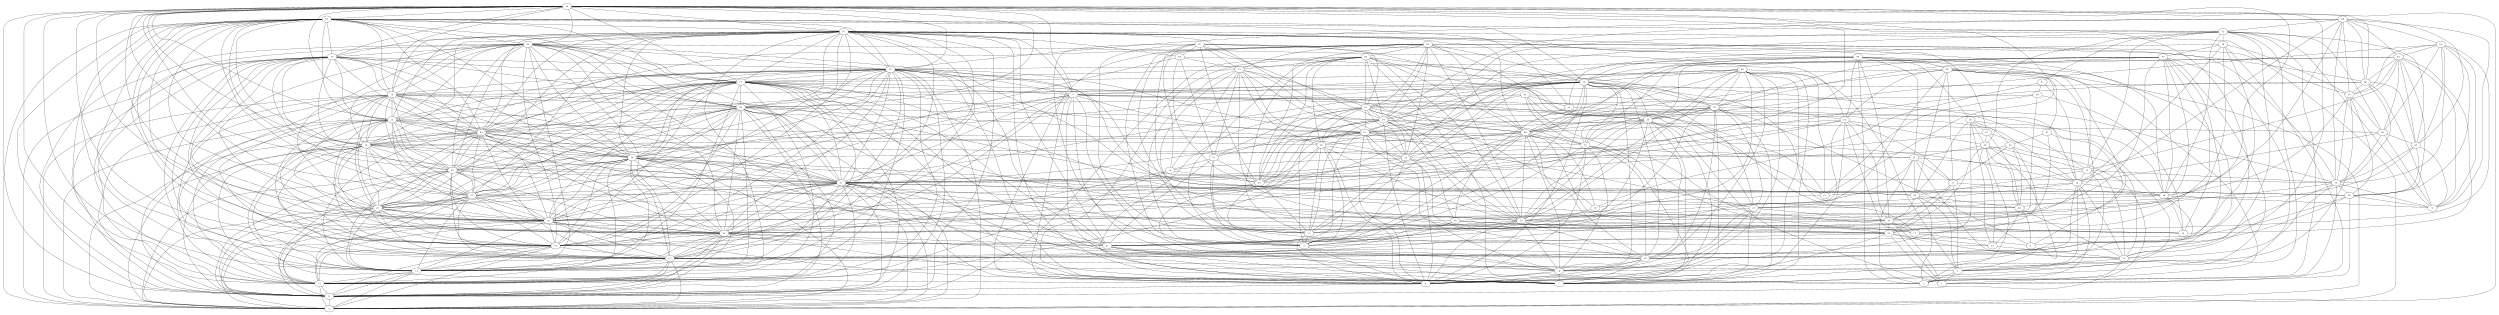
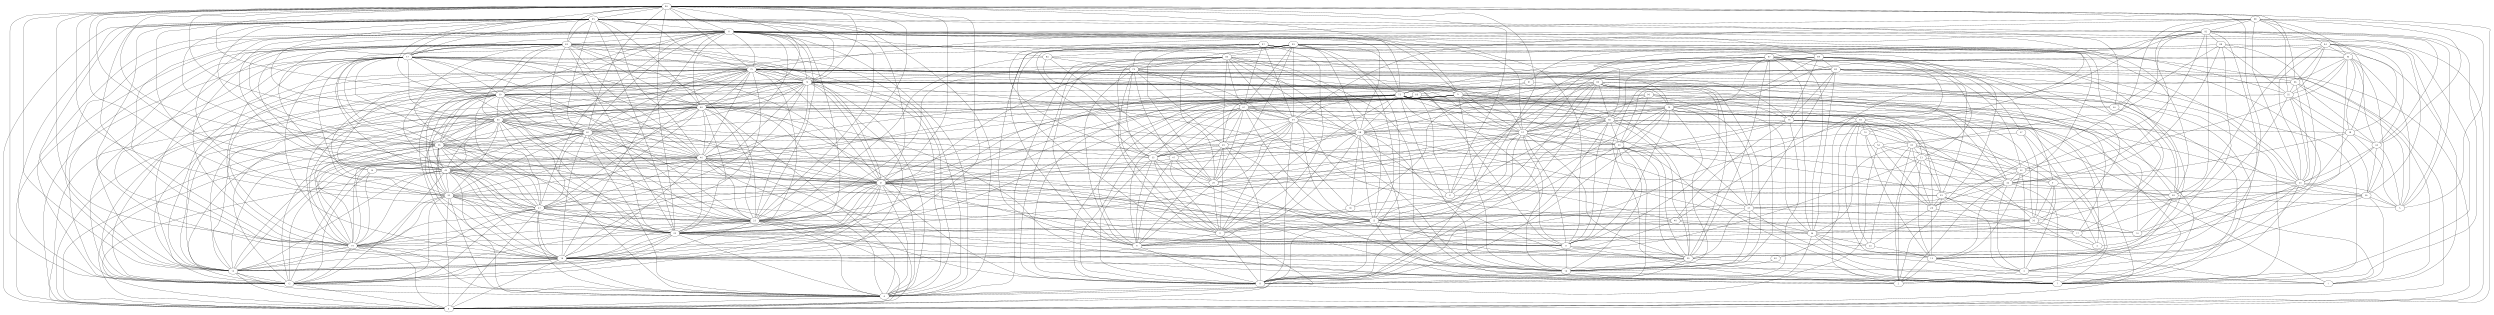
  digraph {
    fontname="Open Sans"
    rankdir=BT
    node [fontname="Open Sans"]
    edge [arrowhead=both fontname="Open Sans"]
    0
    6
    12
    13
    16
    19
    25
    27
    32
    41
    45
    46
    56
    62
    63
    66
    69
    75
    77
    80
    82
    91
    95
    96
    85
    8
    22
    54
    72
    49
    34
    55
    53
    38
    40
    78
    36
    71
    43
    89
    57
    68
    84
    76
    73
    58
    74
    86
    99
    90
    93
    98
    87
    26
    60
    83
    70
    61
    59
    10
    20
    33
    9
    11
    23
    35
    30
    67
    79
    97
    47
    88
    94
    65
    42
    51
    92
    64
    44
    52
    48
    81
    1
    3
    15
    39
    37
    28
    24
    2
    4
    17
    5
    21
+   50
    29
    18
    7
    31
    14
    0 -> 6
    0 -> 12
    0 -> 13
    0 -> 16
    0 -> 19
    0 -> 25
    0 -> 27
    0 -> 32
    0 -> 41
    0 -> 45
    0 -> 46
    0 -> 56
    0 -> 62
    0 -> 63
    0 -> 66
    0 -> 69
    0 -> 75
    0 -> 77
    0 -> 80
    0 -> 82
    0 -> 91
    0 -> 95
    0 -> 96
    6 -> 12
    6 -> 13
    6 -> 16
    6 -> 19
    6 -> 25
    6 -> 27
    6 -> 32
    6 -> 41
    6 -> 45
    6 -> 46
    6 -> 62
    6 -> 63
    6 -> 66
    6 -> 69
    6 -> 75
    6 -> 77
    6 -> 82
    6 -> 91
    6 -> 95
    6 -> 96
    6 -> 85
    6 -> 8
    6 -> 22
    6 -> 54
    6 -> 72
    12 -> 13
    12 -> 16
    12 -> 19
    12 -> 25
    12 -> 27
    12 -> 32
    12 -> 41
    12 -> 45
    12 -> 46
    12 -> 56
    12 -> 63
    12 -> 66
    12 -> 69
    12 -> 75
    12 -> 77
    12 -> 82
    12 -> 91
    12 -> 95
    12 -> 96
    12 -> 22
    12 -> 72
    12 -> 49
    12 -> 34
    13 -> 16
    13 -> 19
    13 -> 25
    13 -> 27
    13 -> 32
    13 -> 41
    13 -> 45
    13 -> 46
    13 -> 56
    13 -> 62
    13 -> 66
    13 -> 69
    13 -> 75
    13 -> 77
    13 -> 82
    13 -> 91
    13 -> 95
    13 -> 96
    13 -> 22
    13 -> 72
    13 -> 55
    16 -> 19
    16 -> 25
    16 -> 27
    16 -> 32
    16 -> 41
    16 -> 45
    16 -> 46
    16 -> 56
    16 -> 62
    16 -> 63
    16 -> 69
    16 -> 75
    16 -> 77
    16 -> 82
    16 -> 91
    16 -> 95
    16 -> 96
    16 -> 22
    16 -> 72
    16 -> 53
    16 -> 38
    16 -> 40
    16 -> 78
    19 -> 25
    19 -> 27
    19 -> 32
    19 -> 41
    19 -> 45
    19 -> 46
    19 -> 56
    19 -> 62
    19 -> 63
    19 -> 66
    19 -> 75
    19 -> 77
    19 -> 82
    19 -> 91
    19 -> 95
    19 -> 96
    19 -> 22
    19 -> 72
    19 -> 34
    19 -> 36
    19 -> 71
    25 -> 27
    25 -> 32
    25 -> 41
    25 -> 45
    25 -> 46
    25 -> 56
    25 -> 62
    25 -> 63
    25 -> 66
    25 -> 69
    25 -> 77
    25 -> 82
    25 -> 91
    25 -> 95
    25 -> 96
    25 -> 72
    25 -> 71
    25 -> 43
    25 -> 89
    25 -> 57
    25 -> 68
    25 -> 84
    27 -> 32
    27 -> 41
    27 -> 45
    27 -> 46
    27 -> 56
    27 -> 62
    27 -> 63
    27 -> 66
    27 -> 69
    27 -> 75
    27 -> 82
    27 -> 91
    27 -> 95
    27 -> 96
    27 -> 72
    32 -> 41
    32 -> 45
    32 -> 46
    32 -> 56
    32 -> 62
    32 -> 63
    32 -> 66
    32 -> 69
    32 -> 75
    32 -> 77
    32 -> 91
    32 -> 95
    32 -> 96
    32 -> 72
    32 -> 76
    41 -> 45
    41 -> 46
    41 -> 56
    41 -> 62
    41 -> 63
    41 -> 66
    41 -> 69
    41 -> 75
    41 -> 77
    41 -> 82
    41 -> 95
    41 -> 96
    41 -> 72
    41 -> 71
    41 -> 89
    41 -> 57
    41 -> 73
    41 -> 58
    41 -> 74
    45 -> 46
    45 -> 56
    45 -> 62
    45 -> 63
    45 -> 66
    45 -> 69
    45 -> 75
    45 -> 77
    45 -> 82
    45 -> 91
    45 -> 96
    45 -> 72
    45 -> 73
    46 -> 56
    46 -> 62
    46 -> 63
    46 -> 66
    46 -> 69
    46 -> 75
    46 -> 77
    46 -> 82
    46 -> 91
    46 -> 95
    46 -> 72
    46 -> 71
    46 -> 86
    56 -> 62
    56 -> 63
    56 -> 66
    56 -> 69
    56 -> 75
    56 -> 77
    56 -> 82
    56 -> 91
    56 -> 95
    56 -> 96
    56 -> 72
    56 -> 58
    62 -> 63
    62 -> 66
    62 -> 69
    62 -> 75
    62 -> 77
    62 -> 82
    62 -> 91
    62 -> 95
    62 -> 96
    62 -> 72
    62 -> 73
    62 -> 99
    63 -> 66
    63 -> 69
    63 -> 75
    63 -> 77
    63 -> 82
    63 -> 91
    63 -> 95
    63 -> 96
    63 -> 72
    66 -> 69
    66 -> 75
    66 -> 77
    66 -> 82
    66 -> 91
    66 -> 95
    66 -> 96
    66 -> 72
    66 -> 90
    69 -> 75
    69 -> 77
    69 -> 82
    69 -> 91
    69 -> 95
    69 -> 96
    69 -> 72
    69 -> 86
    75 -> 77
    75 -> 82
    75 -> 91
    75 -> 95
    75 -> 96
    75 -> 93
    75 -> 98
    77 -> 82
    77 -> 91
    77 -> 95
    77 -> 96
    80 -> 89
    80 -> 87
    82 -> 91
    82 -> 95
    82 -> 96
    91 -> 95
    91 -> 96
    95 -> 96
    85 -> 99
    8 -> 41
    8 -> 56
    8 -> 85
    8 -> 49
    8 -> 71
    8 -> 57
    8 -> 76
    8 -> 73
    8 -> 99
    8 -> 26
    8 -> 60
    8 -> 83
    8 -> 70
    8 -> 61
    8 -> 59
    8 -> 10
    8 -> 20
    8 -> 33
    8 -> 9
    8 -> 11
    8 -> 23
    8 -> 35
    22 -> 25
    22 -> 27
    22 -> 32
    22 -> 41
    22 -> 45
    22 -> 46
    22 -> 56
    22 -> 62
    22 -> 63
    22 -> 66
    22 -> 69
    22 -> 75
    22 -> 77
    22 -> 80
    22 -> 82
    22 -> 91
    22 -> 95
    22 -> 96
    22 -> 71
    22 -> 57
    22 -> 60
    22 -> 30
    54 -> 78
    54 -> 67
    72 -> 75
    72 -> 77
    72 -> 80
    72 -> 82
    72 -> 91
    72 -> 95
    72 -> 96
    72 -> 79
    49 -> 62
    49 -> 85
    49 -> 73
    49 -> 58
    49 -> 61
    49 -> 59
    49 -> 79
    34 -> 35
    34 -> 79
    34 -> 97
    34 -> 47
    55 -> 86
    55 -> 99
    55 -> 93
    55 -> 98
    55 -> 88
    55 -> 94
    53 -> 56
    53 -> 66
    53 -> 89
    53 -> 65
    38 -> 75
    38 -> 91
    38 -> 55
    38 -> 87
    38 -> 42
    38 -> 51
    38 -> 92
    38 -> 64
    40 -> 66
    40 -> 76
    40 -> 59
    40 -> 64
    78 -> 89
    36 -> 46
    36 -> 69
    36 -> 55
    36 -> 43
    36 -> 93
    36 -> 94
    36 -> 44
    71 -> 75
    71 -> 91
    71 -> 96
    71 -> 72
-   71 -> 73
+   78 -> 73
    71 -> 83
    43 -> 75
-   55 -> 43
+   43 -> 55
    43 -> 86
    43 -> 99
    43 -> 98
    43 -> 70
    43 -> 94
    43 -> 44
    43 -> 52
    43 -> 48
    89 -> 91
    57 -> 75
    57 -> 91
    57 -> 72
    57 -> 71
    57 -> 87
    57 -> 60
    57 -> 83
    57 -> 70
    57 -> 61
    57 -> 79
    57 -> 92
    68 -> 81
    84 -> 91
    84 -> 97
    76 -> 80
    76 -> 82
    76 -> 89
    76 -> 90
    73 -> 95
    73 -> 85
    73 -> 89
    73 -> 99
    73 -> 87
    73 -> 83
    58 -> 80
    58 -> 91
    58 -> 85
    58 -> 76
    58 -> 73
    58 -> 99
    58 -> 60
    58 -> 83
    58 -> 70
    58 -> 61
    58 -> 59
    74 -> 91
    74 -> 78
    86 -> 96
    86 -> 93
    86 -> 97
-   86 -> 98
+   86 -> 94
    93 -> 98
    93 -> 94
    87 -> 88
    26 -> 32
    26 -> 80
    26 -> 82
    26 -> 40
    26 -> 58
    26 -> 90
    26 -> 87
    26 -> 30
    26 -> 65
    26 -> 51
    60 -> 72
    60 -> 71
    60 -> 73
    60 -> 87
    60 -> 83
    60 -> 70
    60 -> 94
    70 -> 71
    70 -> 84
    70 -> 73
    70 -> 93
    70 -> 87
    70 -> 83
    61 -> 85
    61 -> 68
    61 -> 73
    61 -> 99
    61 -> 79
    61 -> 97
    59 -> 66
    59 -> 85
    59 -> 73
    59 -> 99
    59 -> 90
    59 -> 98
    59 -> 61
    59 -> 79
    59 -> 97
    10 -> 22
    10 -> 72
    10 -> 71
    10 -> 57
    10 -> 73
    10 -> 58
    10 -> 87
    10 -> 83
    10 -> 70
    10 -> 20
    10 -> 33
    10 -> 23
    10 -> 37
    10 -> 21
+   10 -> 50
    20 -> 62
    20 -> 36
    20 -> 71
    20 -> 43
    20 -> 57
    20 -> 73
    20 -> 58
    20 -> 87
    20 -> 60
    20 -> 83
    20 -> 33
    20 -> 23
    20 -> 37
    20 -> 21
    33 -> 71
    33 -> 89
    33 -> 57
    33 -> 73
    33 -> 58
    33 -> 90
    33 -> 60
    33 -> 70
    9 -> 85
    9 -> 49
    9 -> 40
    9 -> 73
    9 -> 58
    9 -> 99
    9 -> 26
    9 -> 61
    9 -> 11
    9 -> 23
    9 -> 35
    9 -> 79
    9 -> 97
    9 -> 47
    9 -> 29
    11 -> 85
    11 -> 49
    11 -> 73
    11 -> 58
    11 -> 99
    11 -> 59
    11 -> 23
    11 -> 35
    11 -> 79
    11 -> 97
    11 -> 47
    11 -> 29
    11 -> 18
    23 -> 45
    23 -> 63
    23 -> 85
    23 -> 49
    23 -> 58
    23 -> 99
    23 -> 87
    23 -> 60
    23 -> 83
    23 -> 70
    23 -> 61
    23 -> 59
    23 -> 33
    23 -> 35
    23 -> 42
    23 -> 37
    35 -> 63
    35 -> 54
    35 -> 49
    35 -> 73
    35 -> 58
    35 -> 99
    35 -> 61
    35 -> 59
    35 -> 79
    35 -> 92
    30 -> 41
    30 -> 72
    30 -> 89
    30 -> 76
    30 -> 87
    30 -> 67
    30 -> 51
    30 -> 39
    30 -> 37
    67 -> 80
    79 -> 85
    79 -> 84
    79 -> 99
    79 -> 97
    47 -> 84
    47 -> 61
    47 -> 59
    47 -> 79
    88 -> 92
    94 -> 98
    65 -> 78
    65 -> 76
    65 -> 74
    65 -> 92
    42 -> 57
    42 -> 73
    42 -> 98
    42 -> 97
    42 -> 88
    42 -> 65
    42 -> 52
    42 -> 48
    42 -> 81
    51 -> 80
    51 -> 54
    51 -> 53
    51 -> 76
    92 -> 95
    92 -> 98
    64 -> 95
    64 -> 90
    64 -> 88
    44 -> 86
    44 -> 93
    44 -> 98
    44 -> 94
    44 -> 92
    44 -> 48
    52 -> 53
    52 -> 89
    52 -> 93
    52 -> 61
    52 -> 65
    52 -> 92
    48 -> 55
    48 -> 93
    48 -> 59
    48 -> 94
    48 -> 92
    81 -> 92
    1 -> 80
    1 -> 36
    1 -> 76
    1 -> 26
    1 -> 60
    1 -> 30
    1 -> 88
    1 -> 3
    3 -> 16
    3 -> 89
    3 -> 83
    3 -> 65
    3 -> 42
    3 -> 51
    3 -> 52
    3 -> 15
    3 -> 39
    15 -> 96
    15 -> 53
    15 -> 78
    15 -> 43
    15 -> 74
    15 -> 26
    15 -> 42
    15 -> 92
    15 -> 52
    15 -> 28
    15 -> 24
    39 -> 41
    39 -> 46
    39 -> 80
    39 -> 53
    39 -> 78
    39 -> 52
    37 -> 80
    37 -> 38
    37 -> 57
    37 -> 73
    37 -> 60
    37 -> 70
    37 -> 44
    28 -> 54
    28 -> 73
    28 -> 74
    28 -> 98
    28 -> 97
    28 -> 65
    28 -> 39
    24 -> 41
    24 -> 78
    24 -> 26
    24 -> 65
    24 -> 28
    2 -> 66
    2 -> 85
    2 -> 53
    2 -> 43
    2 -> 89
    2 -> 65
    2 -> 42
    2 -> 92
    2 -> 3
    2 -> 15
    2 -> 39
    4 -> 70
    4 -> 67
    4 -> 88
    4 -> 28
    4 -> 17
    17 -> 27
    17 -> 54
    17 -> 99
    17 -> 30
    17 -> 79
    17 -> 94
    5 -> 38
    5 -> 36
    5 -> 43
    5 -> 86
    5 -> 93
    5 -> 98
    5 -> 94
    5 -> 92
    5 -> 44
    5 -> 48
    21 -> 25
    21 -> 41
    21 -> 46
    21 -> 75
    21 -> 91
    21 -> 22
    21 -> 72
    21 -> 57
    21 -> 60
    21 -> 83
    21 -> 70
    21 -> 33
    21 -> 47
+   50 -> 78
    29 -> 85
    29 -> 49
    29 -> 34
    29 -> 57
    29 -> 84
    29 -> 76
    29 -> 99
    29 -> 61
    29 -> 59
    29 -> 35
    29 -> 97
    29 -> 47
    18 -> 58
    18 -> 61
    18 -> 81
    18 -> 31
    7 -> 25
    7 -> 41
    7 -> 75
    7 -> 91
    7 -> 22
    7 -> 72
    7 -> 71
    7 -> 87
    7 -> 60
    7 -> 83
    7 -> 70
    7 -> 10
    7 -> 20
    7 -> 33
    7 -> 42
    7 -> 92
    7 -> 37
    7 -> 21
    7 -> 29
    31 -> 96
    31 -> 85
    31 -> 68
    31 -> 90
    31 -> 83
    31 -> 42
    14 -> 38
    14 -> 40
    14 -> 68
    14 -> 93
    14 -> 33
    14 -> 23
    14 -> 88
  }
